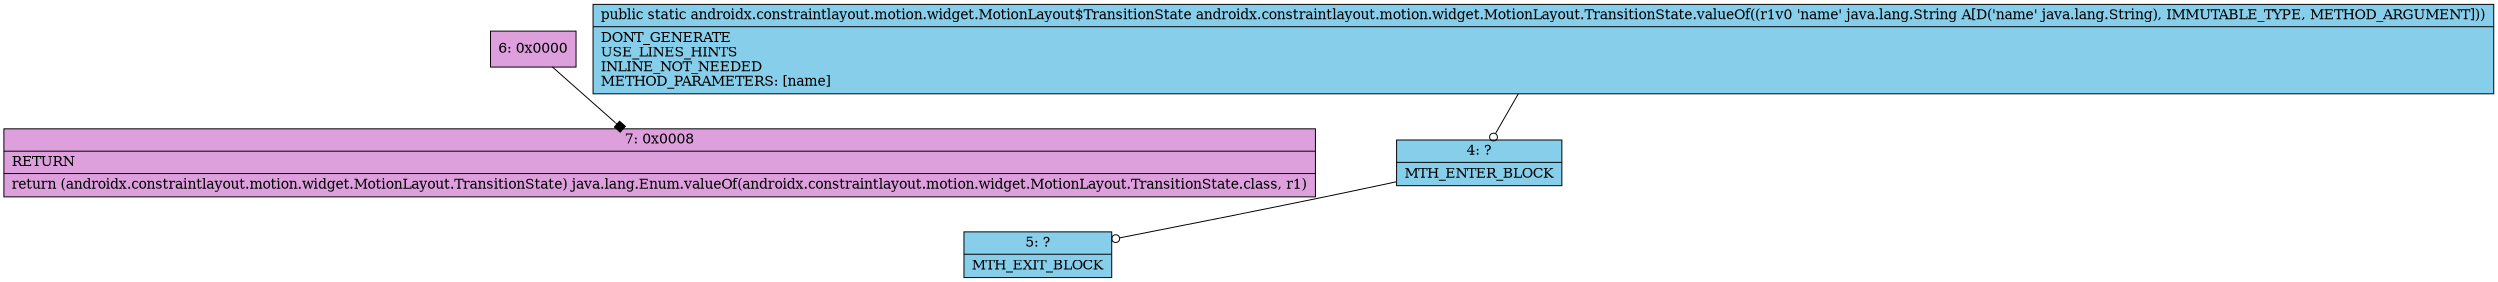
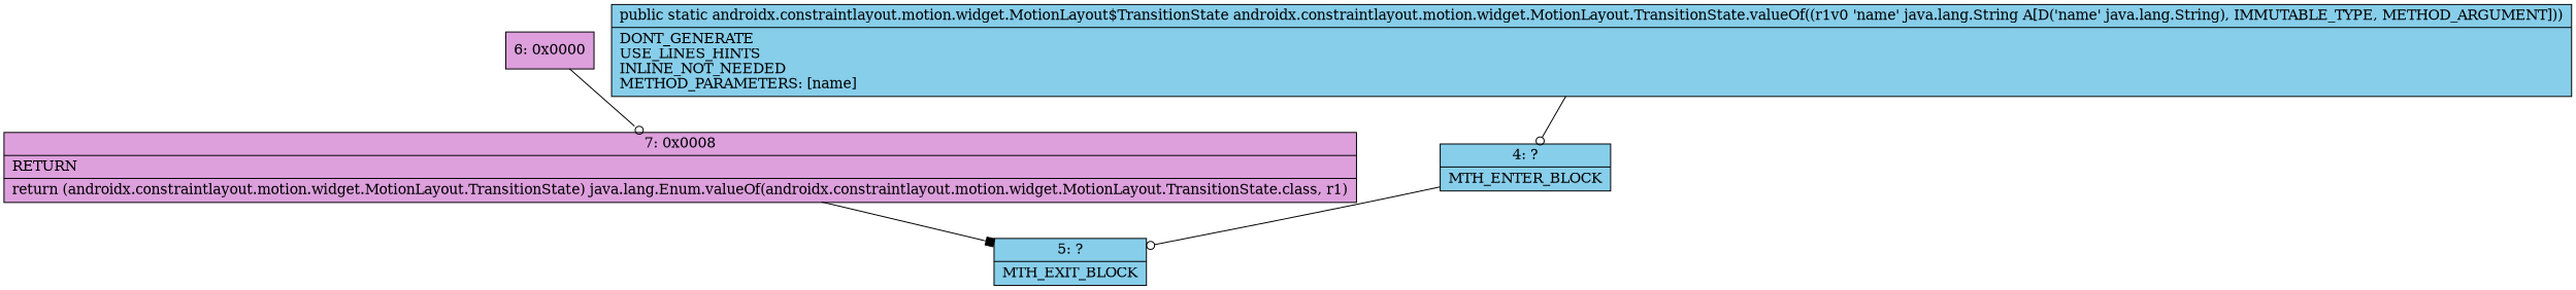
  digraph {
    node [fillcolor=skyblue shape=record style=filled]
    edge [arrowhead=odot]
    n1 [label="{4\:\ ?|MTH_ENTER_BLOCK\l}"]
    n2 [label="{5\:\ ?|MTH_EXIT_BLOCK\l}"]
    n3 [fillcolor=plum label="{6\:\ 0x0000}"]
    n4 [fillcolor=plum label="{7\:\ 0x0008|RETURN\l|return (androidx.constraintlayout.motion.widget.MotionLayout.TransitionState) java.lang.Enum.valueOf(androidx.constraintlayout.motion.widget.MotionLayout.TransitionState.class, r1)\l}"]
    n5 [label="{public static androidx.constraintlayout.motion.widget.MotionLayout$TransitionState androidx.constraintlayout.motion.widget.MotionLayout.TransitionState.valueOf((r1v0 'name' java.lang.String A[D('name' java.lang.String), IMMUTABLE_TYPE, METHOD_ARGUMENT]))  | DONT_GENERATE\lUSE_LINES_HINTS\lINLINE_NOT_NEEDED\lMETHOD_PARAMETERS: [name]\l}"]
    n1 -> n2
-   n3 -> n4 [arrowhead=box]
+   n3 -> n4
+   n4 -> n2 [arrowhead=box]
    n5 -> n1
  }
